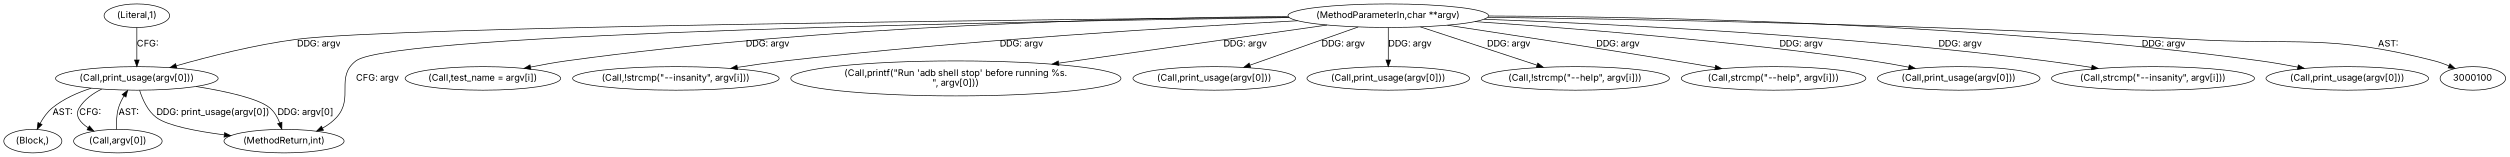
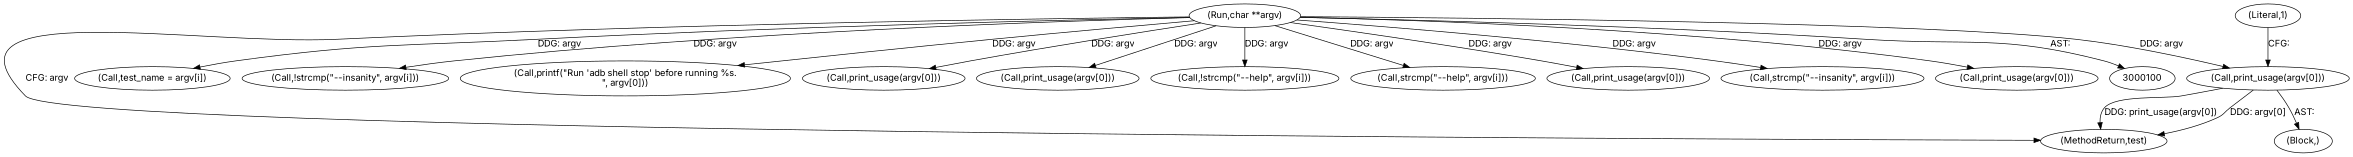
  digraph {
    fontname=Inter
    node [fontname=Inter]
    edge [fontname=Inter]
    n1 [label="(Call,print_usage(argv[0]))"]
    n2 [label="(Block,)"]
-   n3 [label="(Call,argv[0])"]
-   n4 [label="(MethodReturn,int)"]
-   n5 [label="(MethodParameterIn,char **argv)"]
+   n4 [label="(MethodReturn,test)"]
+   n5 [label="(Run,char **argv)"]
    n6 [label="(Call,test_name = argv[i])"]
    n7 [label="(Call,!strcmp(\"--insanity\", argv[i]))"]
    n8 [label="(Call,printf(\"Run 'adb shell stop' before running %s.\n\", argv[0]))"]
    n9 [label="(Call,print_usage(argv[0]))"]
    n10 [label="(Call,print_usage(argv[0]))"]
    n11 [label="(Call,!strcmp(\"--help\", argv[i]))"]
    n12 [label="(Call,strcmp(\"--help\", argv[i]))"]
    n13 [label="(Call,print_usage(argv[0]))"]
    n14 [label="(Call,strcmp(\"--insanity\", argv[i]))"]
    n15 [label="(Call,print_usage(argv[0]))"]
    n16 [label=3000100]
    n17 [label="(Literal,1)"]
    n1 -> n2 [label="AST: "]
-   n1 -> n3 [label="CFG: "]
    n1 -> n4 [label="DDG: print_usage(argv[0])"]
    n1 -> n4 [label="DDG: argv[0]"]
-   n3 -> n1 [label="AST: "]
    n5 -> n1 [label="DDG: argv"]
    n5 -> n4 [label="CFG: argv"]
    n5 -> n6 [label="DDG: argv"]
    n5 -> n7 [label="DDG: argv"]
    n5 -> n8 [label="DDG: argv"]
    n5 -> n9 [label="DDG: argv"]
    n5 -> n10 [label="DDG: argv"]
    n5 -> n11 [label="DDG: argv"]
    n5 -> n12 [label="DDG: argv"]
    n5 -> n13 [label="DDG: argv"]
    n5 -> n14 [label="DDG: argv"]
    n5 -> n15 [label="DDG: argv"]
    n5 -> n16 [label="AST: "]
    n17 -> n1 [label="CFG: "]
  }
